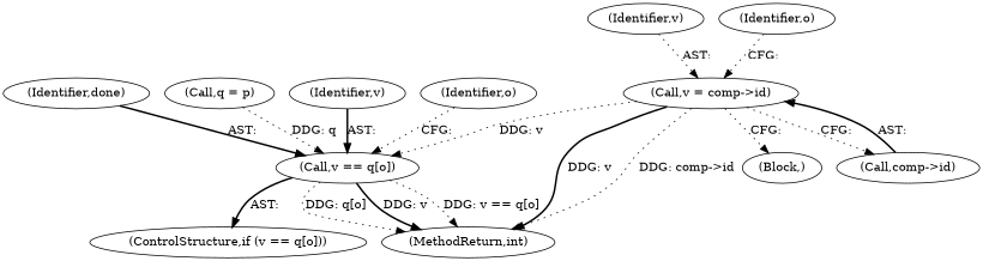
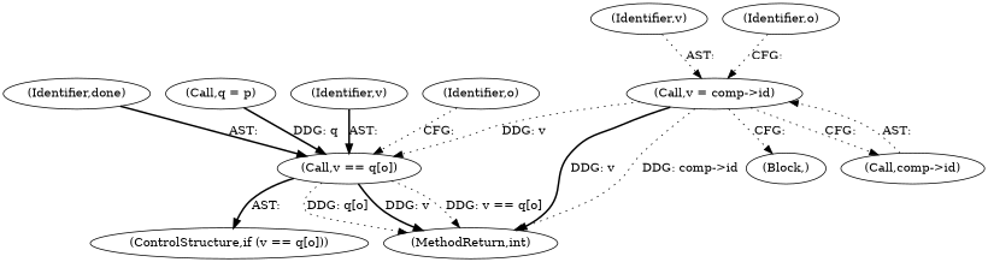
  digraph {
    edge [style=dotted]
    n1 [label="(Call,v = comp->id)"]
    n2 [label="(Call,v == q[o])"]
    n3 [label="(Block,)"]
    n4 [label="(Call,comp->id)"]
    n5 [label="(MethodReturn,int)"]
    n6 [label="(ControlStructure,if (v == q[o]))"]
    n7 [label="(Identifier,done)"]
    n8 [label="(Identifier,v)"]
    n9 [label="(Identifier,o)"]
    n10 [label="(Call,q = p)"]
    n11 [label="(Identifier,v)"]
    n12 [label="(Identifier,o)"]
    n1 -> n2 [label="DDG: v"]
    n1 -> n3 [label="CFG: "]
    n1 -> n4 [label="CFG: "]
    n1 -> n5 [label="DDG: v" style=bold]
    n1 -> n5 [label="DDG: comp->id"]
    n2 -> n5 [label="DDG: v" style=bold]
    n2 -> n5 [label="DDG: v == q[o]"]
    n2 -> n5 [label="DDG: q[o]"]
    n2 -> n6 [label="AST: " style=bold]
-   n4 -> n1 [label="AST: " style=bold]
+   n4 -> n1 [label="AST: "]
    n7 -> n2 [label="AST: " style=bold]
    n8 -> n1 [label="AST: "]
    n9 -> n1 [label="CFG: "]
-   n10 -> n2 [label="DDG: q"]
+   n10 -> n2 [label="DDG: q" style=bold]
    n11 -> n2 [label="AST: " style=bold]
    n12 -> n2 [label="CFG: "]
  }
